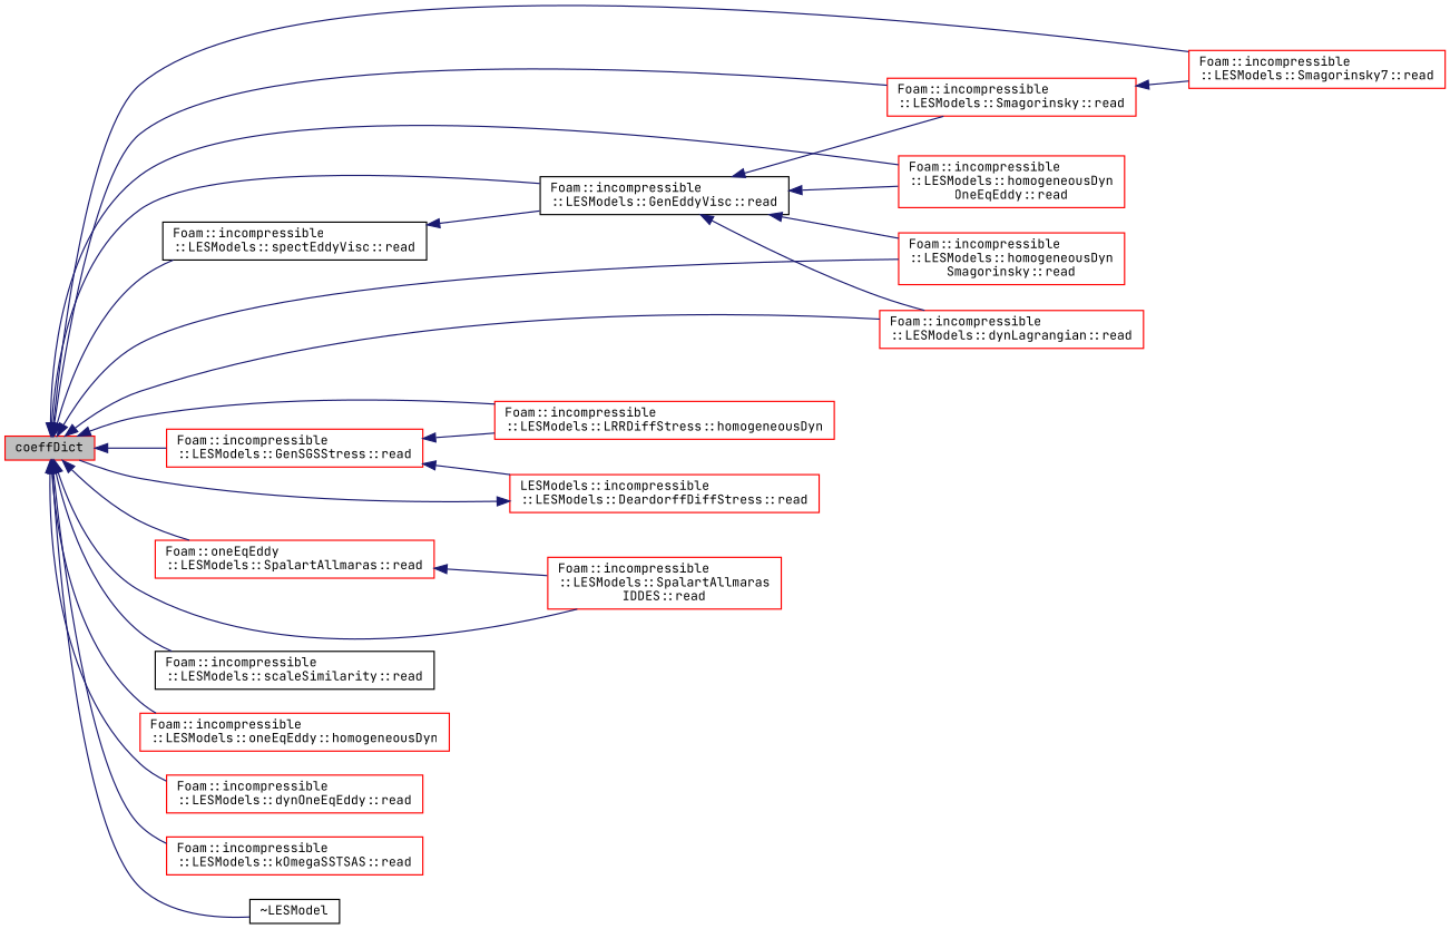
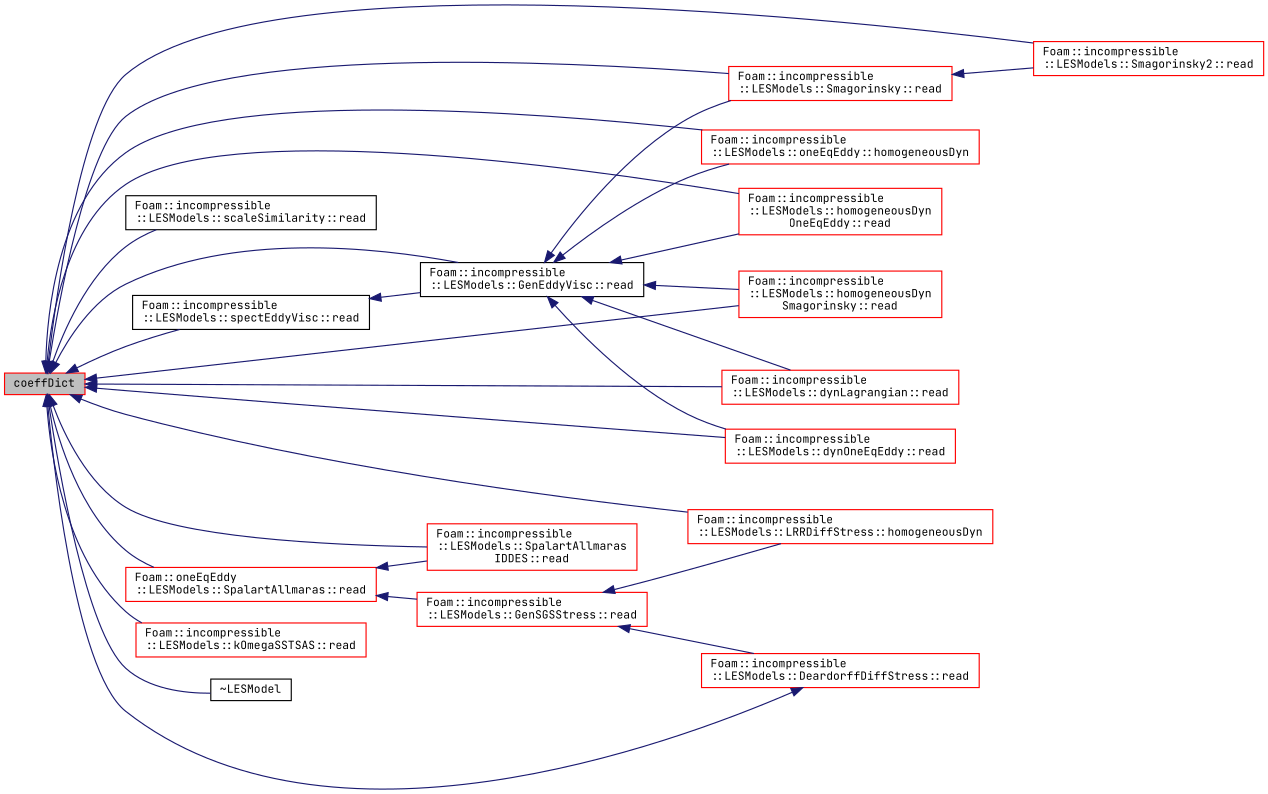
  digraph {
    fontname="JetBrains Mono"
    rankdir=LR
    node [color=red fontname="JetBrains Mono" fontsize=10 shape=record]
    edge [color=midnightblue dir=back fontname="JetBrains Mono" fontsize=10 labelfontname=FreeSans labelfontsize=10 style=solid]
    n1 [fillcolor=grey75 fontcolor=black height=0.2 label=coeffDict style=filled width=0.4]
-   n2 [height=0.2 label="Foam::incompressible\l::LESModels::Smagorinsky7::read" width=0.4]
+   n2 [height=0.2 label="Foam::incompressible\l::LESModels::Smagorinsky2::read" width=0.4]
    n3 [color=black height=0.2 label="Foam::incompressible\l::LESModels::spectEddyVisc::read" width=0.4]
    n4 [height=0.2 label="Foam::incompressible\l::LESModels::LRRDiffStress::homogeneousDyn" width=0.4]
    n5 [height=0.2 label="Foam::incompressible\l::LESModels::SpalartAllmaras\lIDDES::read" width=0.4]
    n6 [color=black height=0.2 label="Foam::incompressible\l::LESModels::scaleSimilarity::read" width=0.4]
    n7 [height=0.2 label="Foam::incompressible\l::LESModels::Smagorinsky::read" width=0.4]
    n8 [height=0.2 label="Foam::incompressible\l::LESModels::oneEqEddy::homogeneousDyn" width=0.4]
    n9 [height=0.2 label="Foam::incompressible\l::LESModels::homogeneousDyn\lOneEqEddy::read" width=0.4]
    n10 [height=0.2 label="Foam::incompressible\l::LESModels::homogeneousDyn\lSmagorinsky::read" width=0.4]
    n11 [color=black height=0.2 label="Foam::incompressible\l::LESModels::GenEddyVisc::read" width=0.4]
    n12 [height=0.2 label="Foam::incompressible\l::LESModels::dynLagrangian::read" width=0.4]
    n13 [height=0.2 label="Foam::incompressible\l::LESModels::dynOneEqEddy::read" width=0.4]
    n14 [height=0.2 label="Foam::incompressible\l::LESModels::GenSGSStress::read" width=0.4]
    n15 [height=0.2 label="Foam::oneEqEddy\l::LESModels::SpalartAllmaras::read" width=0.4]
    n16 [height=0.2 label="Foam::incompressible\l::LESModels::kOmegaSSTSAS::read" width=0.4]
    n17 [color=black height=0.2 label="~LESModel" width=0.4]
-   n18 [height=0.2 label="LESModels::incompressible\l::LESModels::DeardorffDiffStress::read" width=0.4]
+   n18 [height=0.2 label="Foam::incompressible\l::LESModels::DeardorffDiffStress::read" width=0.4]
    n1 -> n2
    n1 -> n3
    n1 -> n4
    n1 -> n5
    n1 -> n6
    n1 -> n7
    n1 -> n8
    n1 -> n9
    n1 -> n10
    n1 -> n11
    n1 -> n12
    n1 -> n13
-   n1 -> n14
+   n15 -> n14
    n1 -> n15
    n1 -> n16
    n1 -> n17
    n3 -> n11
    n7 -> n2
    n11 -> n7
+   n11 -> n8
    n11 -> n9
    n11 -> n10
    n11 -> n12
+   n11 -> n13
    n14 -> n4
    n14 -> n18
    n15 -> n5
    n18 -> n1
  }
